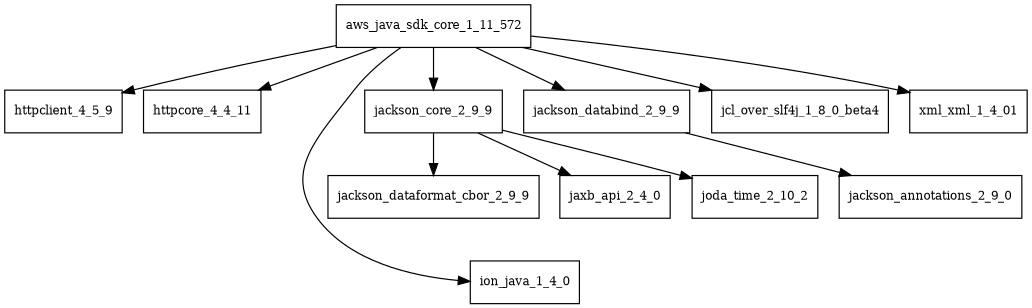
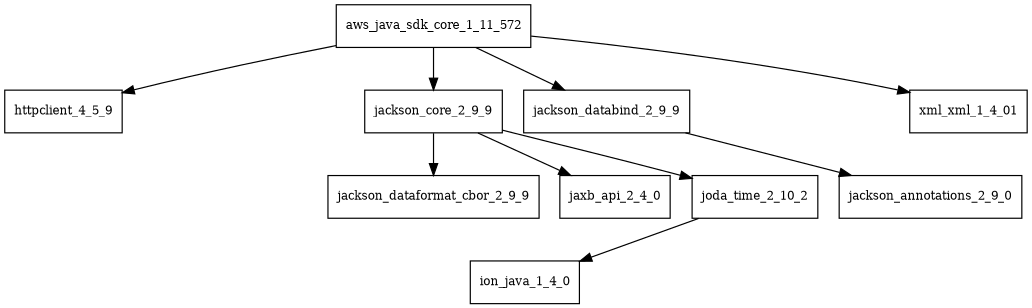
  digraph {
    node [fontsize=10.0 shape=box]
    aws_java_sdk_core_1_11_572
    httpclient_4_5_9
-   httpcore_4_4_11
    ion_java_1_4_0
    jackson_core_2_9_9
    jackson_databind_2_9_9
-   jcl_over_slf4j_1_8_0_beta4
    n8 [label=xml_xml_1_4_01]
    jackson_dataformat_cbor_2_9_9
    jaxb_api_2_4_0
    joda_time_2_10_2
    jackson_annotations_2_9_0
    aws_java_sdk_core_1_11_572 -> httpclient_4_5_9
-   aws_java_sdk_core_1_11_572 -> httpcore_4_4_11
-   aws_java_sdk_core_1_11_572 -> ion_java_1_4_0
+   joda_time_2_10_2 -> ion_java_1_4_0
    aws_java_sdk_core_1_11_572 -> jackson_core_2_9_9
    aws_java_sdk_core_1_11_572 -> jackson_databind_2_9_9
-   aws_java_sdk_core_1_11_572 -> jcl_over_slf4j_1_8_0_beta4
    aws_java_sdk_core_1_11_572 -> n8
    jackson_core_2_9_9 -> jackson_dataformat_cbor_2_9_9
    jackson_core_2_9_9 -> jaxb_api_2_4_0
    jackson_core_2_9_9 -> joda_time_2_10_2
    jackson_databind_2_9_9 -> jackson_annotations_2_9_0
  }
